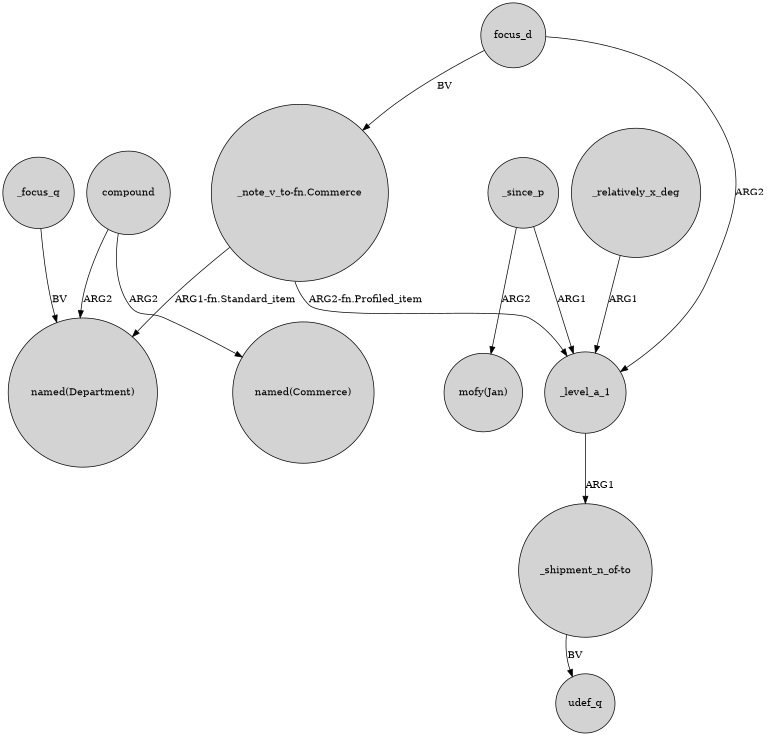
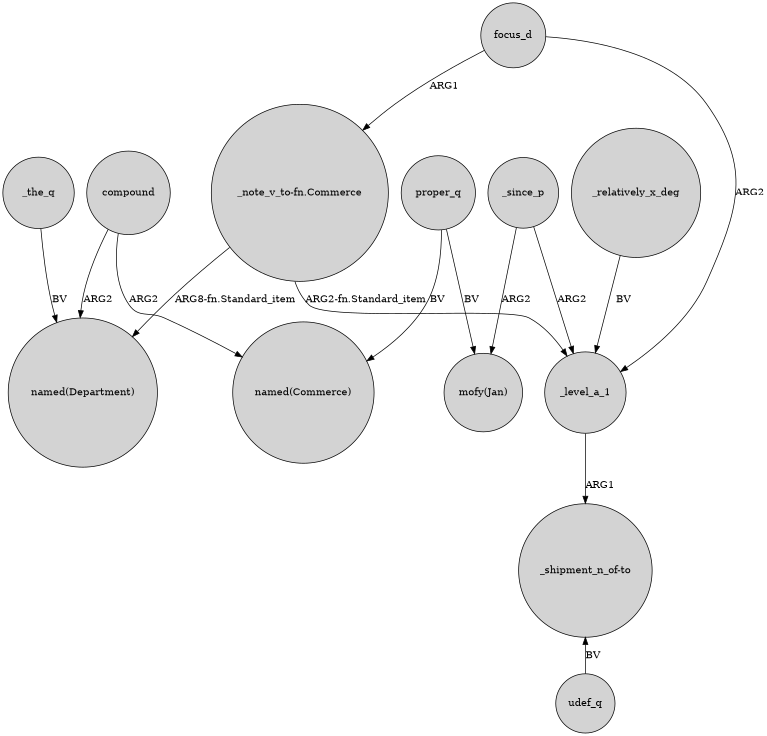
  digraph {
    node [shape=circle style=filled]
    _level_a_1
    "_shipment_n_of-to"
+   proper_q
    "mofy(Jan)"
    "named(Commerce)"
    n6 [label="_note_v_to-fn.Commerce"]
    "named(Department)"
-   _the_q [label=_focus_q]
+   _the_q
    focus_d
    _since_p
    _relatively_x_deg
    compound
    udef_q
    _level_a_1 -> "_shipment_n_of-to" [label=ARG1]
-   n6 -> _level_a_1 [label="ARG2-fn.Profiled_item"]
-   n6 -> "named(Department)" [label="ARG1-fn.Standard_item"]
+   proper_q -> "mofy(Jan)" [label=BV]
+   proper_q -> "named(Commerce)" [label=BV]
+   n6 -> _level_a_1 [label="ARG2-fn.Standard_item"]
+   n6 -> "named(Department)" [label="ARG8-fn.Standard_item"]
    _the_q -> "named(Department)" [label=BV]
    focus_d -> _level_a_1 [label=ARG2]
-   focus_d -> n6 [label=BV]
-   _since_p -> _level_a_1 [label=ARG1]
+   focus_d -> n6 [label=ARG1]
+   _since_p -> _level_a_1 [label=ARG2]
    _since_p -> "mofy(Jan)" [label=ARG2]
-   _relatively_x_deg -> _level_a_1 [label=ARG1]
+   _relatively_x_deg -> _level_a_1 [label=BV]
    compound -> "named(Commerce)" [label=ARG2]
    compound -> "named(Department)" [label=ARG2]
-   "_shipment_n_of-to" -> udef_q [label=BV]
+   udef_q -> "_shipment_n_of-to" [label=BV]
  }
